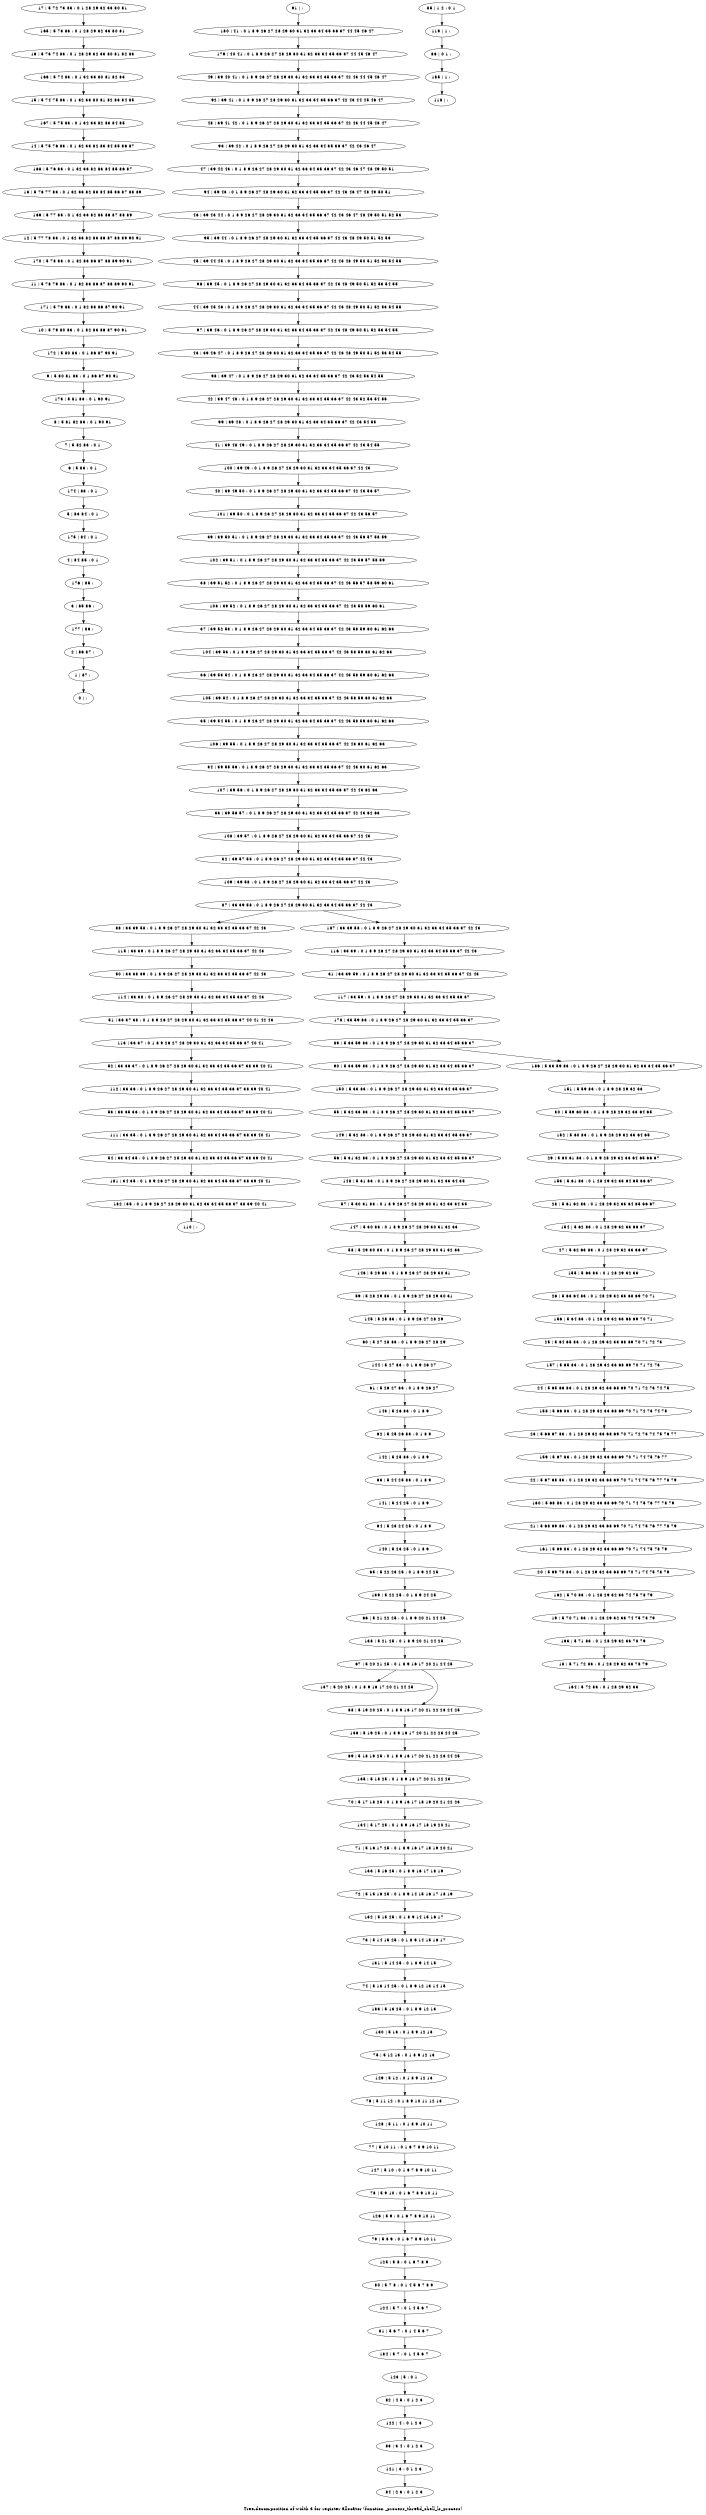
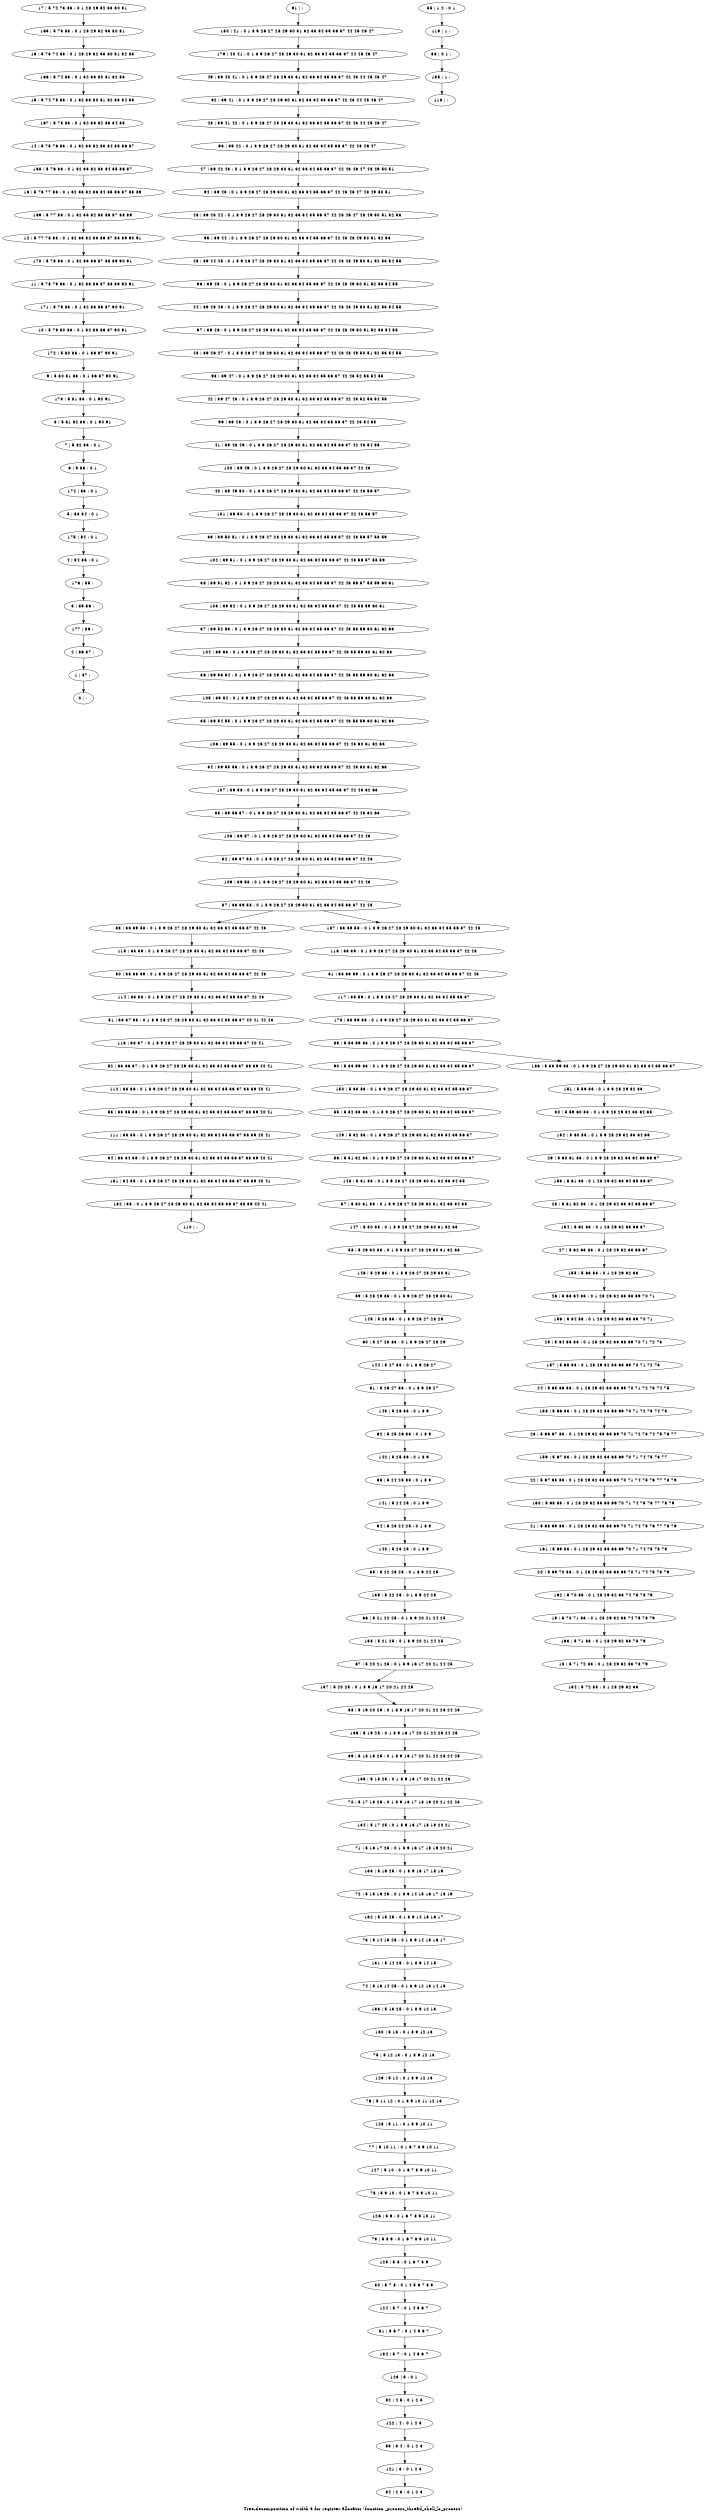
  digraph {
    label="Tree-decomposition of width 3 for register allocator (function _process_thread_shell_ls_process)"
    n1 [label="0 | : "]
    n2 [label="1 | 87 : "]
    n3 [label="2 | 86 87 : "]
    n4 [label="3 | 85 86 : "]
    n5 [label="177 | 86 : "]
    n6 [label="4 | 84 85 : 0 1 "]
    n7 [label="176 | 85 : "]
    n8 [label="5 | 83 84 : 0 1 "]
    n9 [label="175 | 84 : 0 1 "]
    n10 [label="6 | 5 83 : 0 1 "]
    n11 [label="174 | 83 : 0 1 "]
    n12 [label="7 | 5 82 83 : 0 1 "]
    n13 [label="8 | 5 81 82 83 : 0 1 90 91 "]
    n14 [label="9 | 5 80 81 83 : 0 1 86 87 90 91 "]
    n15 [label="173 | 5 81 83 : 0 1 90 91 "]
    n16 [label="10 | 5 79 80 83 : 0 1 82 83 86 87 90 91 "]
    n17 [label="172 | 5 80 83 : 0 1 86 87 90 91 "]
    n18 [label="11 | 5 78 79 83 : 0 1 82 83 86 87 88 89 90 91 "]
    n19 [label="171 | 5 79 83 : 0 1 82 83 86 87 90 91 "]
    n20 [label="12 | 5 77 78 83 : 0 1 32 33 82 83 86 87 88 89 90 91 "]
    n21 [label="170 | 5 78 83 : 0 1 82 83 86 87 88 89 90 91 "]
    n22 [label="13 | 5 76 77 83 : 0 1 32 33 82 83 84 85 86 87 88 89 "]
    n23 [label="169 | 5 77 83 : 0 1 32 33 82 83 86 87 88 89 "]
    n24 [label="14 | 5 75 76 83 : 0 1 32 33 82 83 84 85 86 87 "]
    n25 [label="168 | 5 76 83 : 0 1 32 33 82 83 84 85 86 87 "]
    n26 [label="15 | 5 74 75 83 : 0 1 32 33 80 81 82 83 84 85 "]
    n27 [label="167 | 5 75 83 : 0 1 32 33 82 83 84 85 "]
    n28 [label="16 | 5 73 74 83 : 0 1 28 29 32 33 80 81 82 83 "]
    n29 [label="166 | 5 74 83 : 0 1 32 33 80 81 82 83 "]
    n30 [label="17 | 5 72 73 83 : 0 1 28 29 32 33 80 81 "]
    n31 [label="165 | 5 73 83 : 0 1 28 29 32 33 80 81 "]
    n32 [label="18 | 5 71 72 83 : 0 1 28 29 32 33 78 79 "]
    n33 [label="164 | 5 72 83 : 0 1 28 29 32 33 "]
    n34 [label="19 | 5 70 71 83 : 0 1 28 29 32 33 74 75 78 79 "]
    n35 [label="163 | 5 71 83 : 0 1 28 29 32 33 78 79 "]
    n36 [label="20 | 5 69 70 83 : 0 1 28 29 32 33 68 69 70 71 74 75 78 79 "]
    n37 [label="162 | 5 70 83 : 0 1 28 29 32 33 74 75 78 79 "]
    n38 [label="21 | 5 68 69 83 : 0 1 28 29 32 33 68 69 70 71 74 75 76 77 78 79 "]
    n39 [label="161 | 5 69 83 : 0 1 28 29 32 33 68 69 70 71 74 75 78 79 "]
    n40 [label="22 | 5 67 68 83 : 0 1 28 29 32 33 68 69 70 71 74 75 76 77 78 79 "]
    n41 [label="160 | 5 68 83 : 0 1 28 29 32 33 68 69 70 71 74 75 76 77 78 79 "]
    n42 [label="23 | 5 66 67 83 : 0 1 28 29 32 33 68 69 70 71 72 73 74 75 76 77 "]
    n43 [label="159 | 5 67 83 : 0 1 28 29 32 33 68 69 70 71 74 75 76 77 "]
    n44 [label="24 | 5 65 66 83 : 0 1 28 29 32 33 68 69 70 71 72 73 74 75 "]
    n45 [label="158 | 5 66 83 : 0 1 28 29 32 33 68 69 70 71 72 73 74 75 "]
    n46 [label="25 | 5 64 65 83 : 0 1 28 29 32 33 68 69 70 71 72 73 "]
    n47 [label="157 | 5 65 83 : 0 1 28 29 32 33 68 69 70 71 72 73 "]
    n48 [label="26 | 5 63 64 83 : 0 1 28 29 32 33 68 69 70 71 "]
    n49 [label="156 | 5 64 83 : 0 1 28 29 32 33 68 69 70 71 "]
    n50 [label="27 | 5 62 63 83 : 0 1 28 29 32 33 66 67 "]
    n51 [label="155 | 5 63 83 : 0 1 28 29 32 33 "]
    n52 [label="28 | 5 61 62 83 : 0 1 28 29 32 33 64 65 66 67 "]
    n53 [label="154 | 5 62 83 : 0 1 28 29 32 33 66 67 "]
    n54 [label="29 | 5 60 61 83 : 0 1 8 9 28 29 32 33 64 65 66 67 "]
    n55 [label="153 | 5 61 83 : 0 1 28 29 32 33 64 65 66 67 "]
    n56 [label="30 | 5 59 60 83 : 0 1 8 9 28 29 32 33 64 65 "]
    n57 [label="152 | 5 60 83 : 0 1 8 9 28 29 32 33 64 65 "]
    n58 [label="31 | 33 39 59 : 0 1 8 9 26 27 28 29 30 31 32 33 34 35 36 37 42 43 "]
    n59 [label="117 | 33 59 : 0 1 8 9 26 27 28 29 30 31 32 33 34 35 36 37 "]
    n60 [label="178 | 33 59 83 : 0 1 8 9 26 27 28 29 30 31 32 33 34 35 36 37 "]
    n61 [label="32 | 39 57 58 : 0 1 8 9 26 27 28 29 30 31 32 33 34 35 36 37 42 43 "]
    n62 [label="109 | 39 58 : 0 1 8 9 26 27 28 29 30 31 32 33 34 35 36 37 42 43 "]
    n63 [label="87 | 33 39 58 : 0 1 8 9 26 27 28 29 30 31 32 33 34 35 36 37 42 43 "]
    n64 [label="33 | 39 56 57 : 0 1 8 9 26 27 28 29 30 31 32 33 34 35 36 37 42 43 62 63 "]
    n65 [label="108 | 39 57 : 0 1 8 9 26 27 28 29 30 31 32 33 34 35 36 37 42 43 "]
    n66 [label="34 | 39 55 56 : 0 1 8 9 26 27 28 29 30 31 32 33 34 35 36 37 42 43 60 61 62 63 "]
    n67 [label="107 | 39 56 : 0 1 8 9 26 27 28 29 30 31 32 33 34 35 36 37 42 43 62 63 "]
    n68 [label="35 | 39 54 55 : 0 1 8 9 26 27 28 29 30 31 32 33 34 35 36 37 42 43 58 59 60 61 62 63 "]
    n69 [label="106 | 39 55 : 0 1 8 9 26 27 28 29 30 31 32 33 34 35 36 37 42 43 60 61 62 63 "]
    n70 [label="36 | 39 53 54 : 0 1 8 9 26 27 28 29 30 31 32 33 34 35 36 37 42 43 58 59 60 61 62 63 "]
    n71 [label="105 | 39 54 : 0 1 8 9 26 27 28 29 30 31 32 33 34 35 36 37 42 43 58 59 60 61 62 63 "]
    n72 [label="37 | 39 52 53 : 0 1 8 9 26 27 28 29 30 31 32 33 34 35 36 37 42 43 58 59 60 61 62 63 "]
    n73 [label="104 | 39 53 : 0 1 8 9 26 27 28 29 30 31 32 33 34 35 36 37 42 43 58 59 60 61 62 63 "]
    n74 [label="38 | 39 51 52 : 0 1 8 9 26 27 28 29 30 31 32 33 34 35 36 37 42 43 56 57 58 59 60 61 "]
    n75 [label="103 | 39 52 : 0 1 8 9 26 27 28 29 30 31 32 33 34 35 36 37 42 43 58 59 60 61 "]
    n76 [label="39 | 39 50 51 : 0 1 8 9 26 27 28 29 30 31 32 33 34 35 36 37 42 43 56 57 58 59 "]
    n77 [label="102 | 39 51 : 0 1 8 9 26 27 28 29 30 31 32 33 34 35 36 37 42 43 56 57 58 59 "]
    n78 [label="40 | 39 49 50 : 0 1 8 9 26 27 28 29 30 31 32 33 34 35 36 37 42 43 56 57 "]
    n79 [label="101 | 39 50 : 0 1 8 9 26 27 28 29 30 31 32 33 34 35 36 37 42 43 56 57 "]
    n80 [label="41 | 39 48 49 : 0 1 8 9 26 27 28 29 30 31 32 33 34 35 36 37 42 43 54 55 "]
    n81 [label="100 | 39 49 : 0 1 8 9 26 27 28 29 30 31 32 33 34 35 36 37 42 43 "]
    n82 [label="42 | 39 47 48 : 0 1 8 9 26 27 28 29 30 31 32 33 34 35 36 37 42 43 52 53 54 55 "]
    n83 [label="99 | 39 48 : 0 1 8 9 26 27 28 29 30 31 32 33 34 35 36 37 42 43 54 55 "]
    n84 [label="43 | 39 46 47 : 0 1 8 9 26 27 28 29 30 31 32 33 34 35 36 37 42 43 48 49 50 51 52 53 54 55 "]
    n85 [label="98 | 39 47 : 0 1 8 9 26 27 28 29 30 31 32 33 34 35 36 37 42 43 52 53 54 55 "]
    n86 [label="44 | 39 45 46 : 0 1 8 9 26 27 28 29 30 31 32 33 34 35 36 37 42 43 48 49 50 51 52 53 54 55 "]
    n87 [label="97 | 39 46 : 0 1 8 9 26 27 28 29 30 31 32 33 34 35 36 37 42 43 48 49 50 51 52 53 54 55 "]
    n88 [label="45 | 39 44 45 : 0 1 8 9 26 27 28 29 30 31 32 33 34 35 36 37 42 43 48 49 50 51 52 53 54 55 "]
    n89 [label="96 | 39 45 : 0 1 8 9 26 27 28 29 30 31 32 33 34 35 36 37 42 43 48 49 50 51 52 53 54 55 "]
    n90 [label="46 | 39 43 44 : 0 1 8 9 26 27 28 29 30 31 32 33 34 35 36 37 42 43 46 47 48 49 50 51 52 53 "]
    n91 [label="95 | 39 44 : 0 1 8 9 26 27 28 29 30 31 32 33 34 35 36 37 42 43 48 49 50 51 52 53 "]
    n92 [label="47 | 39 42 43 : 0 1 8 9 26 27 28 29 30 31 32 33 34 35 36 37 42 43 46 47 48 49 50 51 "]
    n93 [label="94 | 39 43 : 0 1 8 9 26 27 28 29 30 31 32 33 34 35 36 37 42 43 46 47 48 49 50 51 "]
    n94 [label="48 | 39 41 42 : 0 1 8 9 26 27 28 29 30 31 32 33 34 35 36 37 42 43 44 45 46 47 "]
    n95 [label="93 | 39 42 : 0 1 8 9 26 27 28 29 30 31 32 33 34 35 36 37 42 43 46 47 "]
    n96 [label="49 | 39 40 41 : 0 1 8 9 26 27 28 29 30 31 32 33 34 35 36 37 42 43 44 45 46 47 "]
    n97 [label="92 | 39 41 : 0 1 8 9 26 27 28 29 30 31 32 33 34 35 36 37 42 43 44 45 46 47 "]
    n98 [label="50 | 33 38 39 : 0 1 8 9 26 27 28 29 30 31 32 33 34 35 36 37 42 43 "]
    n99 [label="114 | 33 38 : 0 1 8 9 26 27 28 29 30 31 32 33 34 35 36 37 42 43 "]
    n100 [label="51 | 33 37 38 : 0 1 8 9 26 27 28 29 30 31 32 33 34 35 36 37 40 41 42 43 "]
    n101 [label="113 | 33 37 : 0 1 8 9 26 27 28 29 30 31 32 33 34 35 36 37 40 41 "]
    n102 [label="52 | 33 36 37 : 0 1 8 9 26 27 28 29 30 31 32 33 34 35 36 37 38 39 40 41 "]
    n103 [label="112 | 33 36 : 0 1 8 9 26 27 28 29 30 31 32 33 34 35 36 37 38 39 40 41 "]
    n104 [label="53 | 33 35 36 : 0 1 8 9 26 27 28 29 30 31 32 33 34 35 36 37 38 39 40 41 "]
    n105 [label="111 | 33 35 : 0 1 8 9 26 27 28 29 30 31 32 33 34 35 36 37 38 39 40 41 "]
    n106 [label="54 | 33 34 35 : 0 1 8 9 26 27 28 29 30 31 32 33 34 35 36 37 38 39 40 41 "]
    n107 [label="181 | 34 35 : 0 1 8 9 26 27 28 29 30 31 32 33 34 35 36 37 38 39 40 41 "]
    n108 [label="182 | 35 : 0 1 8 9 26 27 28 29 30 31 32 33 34 35 36 37 38 39 40 41 "]
    n109 [label="55 | 5 32 33 83 : 0 1 8 9 26 27 28 29 30 31 32 33 34 35 36 37 "]
    n110 [label="149 | 5 32 83 : 0 1 8 9 26 27 28 29 30 31 32 33 34 35 36 37 "]
    n111 [label="56 | 5 31 32 83 : 0 1 8 9 26 27 28 29 30 31 32 33 34 35 36 37 "]
    n112 [label="148 | 5 31 83 : 0 1 8 9 26 27 28 29 30 31 32 33 34 35 "]
    n113 [label="57 | 5 30 31 83 : 0 1 8 9 26 27 28 29 30 31 32 33 34 35 "]
    n114 [label="147 | 5 30 83 : 0 1 8 9 26 27 28 29 30 31 32 33 "]
    n115 [label="58 | 5 29 30 83 : 0 1 8 9 26 27 28 29 30 31 32 33 "]
    n116 [label="146 | 5 29 83 : 0 1 8 9 26 27 28 29 30 31 "]
    n117 [label="59 | 5 28 29 83 : 0 1 8 9 26 27 28 29 30 31 "]
    n118 [label="145 | 5 28 83 : 0 1 8 9 26 27 28 29 "]
    n119 [label="60 | 5 27 28 83 : 0 1 8 9 26 27 28 29 "]
    n120 [label="144 | 5 27 83 : 0 1 8 9 26 27 "]
    n121 [label="61 | 5 26 27 83 : 0 1 8 9 26 27 "]
    n122 [label="143 | 5 26 83 : 0 1 8 9 "]
    n123 [label="62 | 5 25 26 83 : 0 1 8 9 "]
    n124 [label="142 | 5 25 83 : 0 1 8 9 "]
    n125 [label="63 | 5 24 25 83 : 0 1 8 9 "]
    n126 [label="141 | 5 24 25 : 0 1 8 9 "]
    n127 [label="64 | 5 23 24 25 : 0 1 8 9 "]
    n128 [label="140 | 5 23 25 : 0 1 8 9 "]
    n129 [label="65 | 5 22 23 25 : 0 1 8 9 24 25 "]
    n130 [label="139 | 5 22 25 : 0 1 8 9 24 25 "]
    n131 [label="66 | 5 21 22 25 : 0 1 8 9 20 21 24 25 "]
    n132 [label="138 | 5 21 25 : 0 1 8 9 20 21 24 25 "]
    n133 [label="67 | 5 20 21 25 : 0 1 8 9 16 17 20 21 24 25 "]
    n134 [label="137 | 5 20 25 : 0 1 8 9 16 17 20 21 24 25 "]
    n135 [label="68 | 5 19 20 25 : 0 1 8 9 16 17 20 21 22 23 24 25 "]
    n136 [label="136 | 5 19 25 : 0 1 8 9 16 17 20 21 22 23 24 25 "]
    n137 [label="69 | 5 18 19 25 : 0 1 8 9 16 17 20 21 22 23 24 25 "]
    n138 [label="135 | 5 18 25 : 0 1 8 9 16 17 20 21 22 23 "]
    n139 [label="70 | 5 17 18 25 : 0 1 8 9 16 17 18 19 20 21 22 23 "]
    n140 [label="134 | 5 17 25 : 0 1 8 9 16 17 18 19 20 21 "]
    n141 [label="71 | 5 16 17 25 : 0 1 8 9 16 17 18 19 20 21 "]
    n142 [label="133 | 5 16 25 : 0 1 8 9 16 17 18 19 "]
    n143 [label="72 | 5 15 16 25 : 0 1 8 9 14 15 16 17 18 19 "]
    n144 [label="132 | 5 15 25 : 0 1 8 9 14 15 16 17 "]
    n145 [label="73 | 5 14 15 25 : 0 1 8 9 14 15 16 17 "]
    n146 [label="131 | 5 14 25 : 0 1 8 9 14 15 "]
    n147 [label="74 | 5 13 14 25 : 0 1 8 9 12 13 14 15 "]
    n148 [label="183 | 5 13 25 : 0 1 8 9 12 13 "]
    n149 [label="130 | 5 13 : 0 1 8 9 12 13 "]
    n150 [label="75 | 5 12 13 : 0 1 8 9 12 13 "]
    n151 [label="129 | 5 12 : 0 1 8 9 12 13 "]
    n152 [label="76 | 5 11 12 : 0 1 8 9 10 11 12 13 "]
    n153 [label="128 | 5 11 : 0 1 8 9 10 11 "]
    n154 [label="77 | 5 10 11 : 0 1 6 7 8 9 10 11 "]
    n155 [label="127 | 5 10 : 0 1 6 7 8 9 10 11 "]
    n156 [label="78 | 5 9 10 : 0 1 6 7 8 9 10 11 "]
    n157 [label="126 | 5 9 : 0 1 6 7 8 9 10 11 "]
    n158 [label="79 | 5 8 9 : 0 1 6 7 8 9 10 11 "]
    n159 [label="125 | 5 8 : 0 1 6 7 8 9 "]
    n160 [label="80 | 5 7 8 : 0 1 4 5 6 7 8 9 "]
    n161 [label="124 | 5 7 : 0 1 4 5 6 7 "]
    n162 [label="81 | 5 6 7 : 0 1 4 5 6 7 "]
    n163 [label="184 | 5 7 : 0 1 4 5 6 7 "]
    n164 [label="123 | 5 : 0 1 "]
    n165 [label="82 | 4 5 : 0 1 2 3 "]
    n166 [label="122 | 4 : 0 1 2 3 "]
    n167 [label="83 | 3 4 : 0 1 2 3 "]
    n168 [label="121 | 3 : 0 1 2 3 "]
    n169 [label="84 | 2 3 : 0 1 2 3 "]
    n170 [label="85 | 1 2 : 0 1 "]
    n171 [label="119 | 1 : "]
    n172 [label="86 | 0 1 : "]
    n173 [label="185 | 1 : "]
    n174 [label="118 | : "]
    n175 [label="88 | 33 39 58 : 0 1 8 9 26 27 28 29 30 31 32 33 34 35 36 37 42 43 "]
    n176 [label="187 | 33 39 58 : 0 1 8 9 26 27 28 29 30 31 32 33 34 35 36 37 42 43 "]
    n177 [label="115 | 33 39 : 0 1 8 9 26 27 28 29 30 31 32 33 34 35 36 37 42 43 "]
    n178 [label="116 | 33 39 : 0 1 8 9 26 27 28 29 30 31 32 33 34 35 36 37 42 43 "]
    n179 [label="89 | 5 33 59 83 : 0 1 8 9 26 27 28 29 30 31 32 33 34 35 36 37 "]
    n180 [label="90 | 5 33 59 83 : 0 1 8 9 26 27 28 29 30 31 32 33 34 35 36 37 "]
    n181 [label="186 | 5 33 59 83 : 0 1 8 9 26 27 28 29 30 31 32 33 34 35 36 37 "]
    n182 [label="150 | 5 33 83 : 0 1 8 9 26 27 28 29 30 31 32 33 34 35 36 37 "]
    n183 [label="151 | 5 59 83 : 0 1 8 9 28 29 32 33 "]
    n184 [label="91 | : "]
    n185 [label="180 | 41 : 0 1 8 9 26 27 28 29 30 31 32 33 34 35 36 37 44 45 46 47 "]
    n186 [label="179 | 40 41 : 0 1 8 9 26 27 28 29 30 31 32 33 34 35 36 37 44 45 46 47 "]
    n187 [label="110 | : "]
    n2 -> n1
    n3 -> n2
    n4 -> n5
    n5 -> n3
    n6 -> n7
    n7 -> n4
    n8 -> n9
    n9 -> n6
    n10 -> n11
    n11 -> n8
    n12 -> n10
    n13 -> n12
    n14 -> n15
    n15 -> n13
    n16 -> n17
    n17 -> n14
    n18 -> n19
    n19 -> n16
    n20 -> n21
    n21 -> n18
    n22 -> n23
    n23 -> n20
    n24 -> n25
    n25 -> n22
    n26 -> n27
    n27 -> n24
    n28 -> n29
    n29 -> n26
    n30 -> n31
    n31 -> n28
    n32 -> n33
    n34 -> n35
    n35 -> n32
    n36 -> n37
    n37 -> n34
    n38 -> n39
    n39 -> n36
    n40 -> n41
    n41 -> n38
    n42 -> n43
    n43 -> n40
    n44 -> n45
    n45 -> n42
    n46 -> n47
    n47 -> n44
    n48 -> n49
    n49 -> n46
    n50 -> n51
    n51 -> n48
    n52 -> n53
    n53 -> n50
    n54 -> n55
    n55 -> n52
    n56 -> n57
    n57 -> n54
    n58 -> n59
    n59 -> n60
    n60 -> n179
    n61 -> n62
    n62 -> n63
    n63 -> n175
    n63 -> n176
    n64 -> n65
    n65 -> n61
    n66 -> n67
    n67 -> n64
    n68 -> n69
    n69 -> n66
    n70 -> n71
    n71 -> n68
    n72 -> n73
    n73 -> n70
    n74 -> n75
    n75 -> n72
    n76 -> n77
    n77 -> n74
    n78 -> n79
    n79 -> n76
    n80 -> n81
    n81 -> n78
    n82 -> n83
    n83 -> n80
    n84 -> n85
    n85 -> n82
    n86 -> n87
    n87 -> n84
    n88 -> n89
    n89 -> n86
    n90 -> n91
    n91 -> n88
    n92 -> n93
    n93 -> n90
    n94 -> n95
    n95 -> n92
    n96 -> n97
    n97 -> n94
    n98 -> n99
    n99 -> n100
    n100 -> n101
    n101 -> n102
    n102 -> n103
    n103 -> n104
    n104 -> n105
    n105 -> n106
    n106 -> n107
    n107 -> n108
    n108 -> n187
    n109 -> n110
    n110 -> n111
    n111 -> n112
    n112 -> n113
    n113 -> n114
    n114 -> n115
    n115 -> n116
    n116 -> n117
    n117 -> n118
    n118 -> n119
    n119 -> n120
    n120 -> n121
    n121 -> n122
    n122 -> n123
    n123 -> n124
    n124 -> n125
    n125 -> n126
    n126 -> n127
    n127 -> n128
    n128 -> n129
    n129 -> n130
    n130 -> n131
    n131 -> n132
    n132 -> n133
    n133 -> n134
-   n133 -> n135
+   n134 -> n135
    n135 -> n136
    n136 -> n137
    n137 -> n138
    n138 -> n139
    n139 -> n140
    n140 -> n141
    n141 -> n142
    n142 -> n143
    n143 -> n144
    n144 -> n145
    n145 -> n146
    n146 -> n147
    n147 -> n148
    n148 -> n149
    n149 -> n150
    n150 -> n151
    n151 -> n152
    n152 -> n153
    n153 -> n154
    n154 -> n155
    n155 -> n156
    n156 -> n157
    n157 -> n158
    n158 -> n159
    n159 -> n160
    n160 -> n161
    n161 -> n162
    n162 -> n163
+   n163 -> n164
    n164 -> n165
    n165 -> n166
    n166 -> n167
    n167 -> n168
    n168 -> n169
    n170 -> n171
    n171 -> n172
    n172 -> n173
    n173 -> n174
    n175 -> n177
    n176 -> n178
    n177 -> n98
    n178 -> n58
    n179 -> n180
    n179 -> n181
    n180 -> n182
    n181 -> n183
    n182 -> n109
    n183 -> n56
    n184 -> n185
    n185 -> n186
    n186 -> n96
  }
